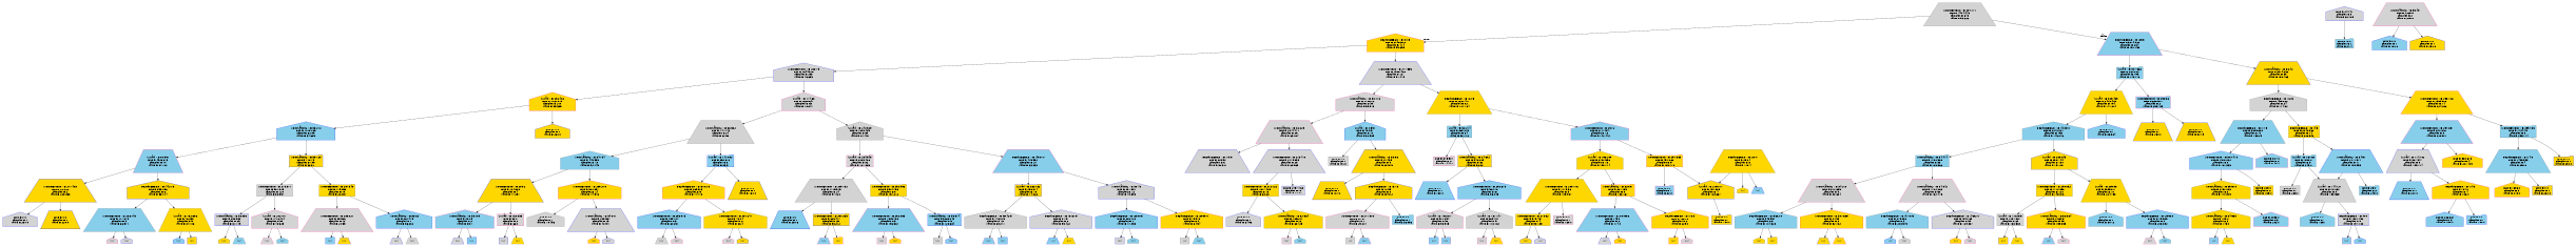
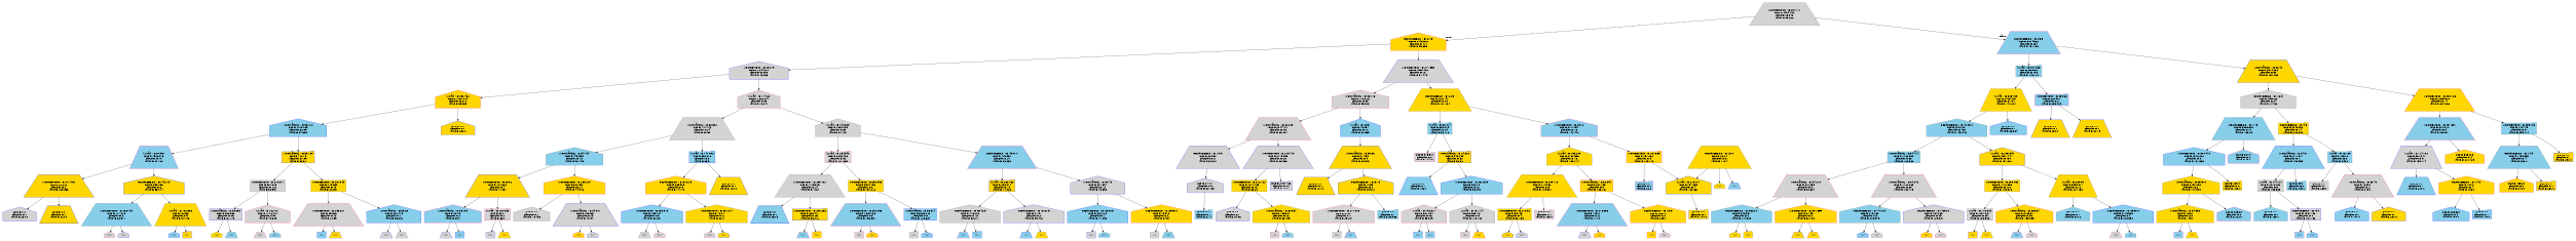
  digraph {
    node [color=blue fillcolor=gold shape=house style=filled]
    n1 [color=gray40 fillcolor=lightgrey label="WOA_TEMP_K <= 294.171\nmse = 4484.446\nsamples = 648\nvalue = 93.222" shape=trapezium]
    n2 [color=deeppink label="Depth_GEBCO <= -81.5\nmse = 2148.972\nsamples = 414\nvalue = 59.655"]
    n3 [color=deeppink fillcolor=skyblue label="Depth_GEBCO <= -25.5\nmse = 3214.522\nsamples = 234\nvalue = 151.153" shape=trapezium]
    n4 [fillcolor=lightgrey label="WOA_TEMP_K <= 288.79\nmse = 1644.978\nsamples = 293\nvalue = 46.653"]
    n5 [fillcolor=lightgrey label="WOA_TEMP_K <= 277.555\nmse = 1958.468\nsamples = 121\nvalue = 91.415" shape=trapezium]
    n6 [color=gray40 fillcolor=skyblue label="SWrad <= 307.363\nmse = 2678.82\nsamples = 196\nvalue = 143.118" shape=folder]
    n7 [label="WOA_Salinity <= 36.42\nmse = 3974.232\nsamples = 38\nvalue = 190.463" shape=trapezium]
    n8 [color=deeppink label="SWrad <= 292.482\nmse = 1161.015\nsamples = 210\nvalue = 35.335"]
    n9 [color=deeppink fillcolor=lightgrey label="SWrad <= 174.63\nmse = 1620.641\nsamples = 83\nvalue = 78.847"]
    n10 [color=deeppink fillcolor=lightgrey label="WOA_Salinity <= 33.176\nmse = 1786.76\nsamples = 39\nvalue = 55.913"]
    n11 [color=gray40 label="Depth_GEBCO <= -22.5\nmse = 1227.471\nsamples = 82\nvalue = 107.164" shape=trapezium]
    n12 [fillcolor=skyblue label="WOA_Salinity <= 33.272\nmse = 1018.069\nsamples = 209\nvalue = 34.685"]
    n13 [label="mse = -0.0\nsamples = 1\nvalue = 260.0"]
    n14 [color=gray40 fillcolor=lightgrey label="WOA_Salinity <= 36.582\nmse = 741.146\nsamples = 24\nvalue = 60.58" shape=trapezium]
    n15 [color=gray40 fillcolor=lightgrey label="SWrad <= 240.529\nmse = 1803.425\nsamples = 59\nvalue = 87.431"]
    n16 [color=deeppink fillcolor=skyblue label="SWrad <= 80.391\nmse = 4926.673\nsamples = 10\nvalue = 87.102" shape=trapezium]
    n17 [label="WOA_Salinity <= 35.128\nmse = 710.79\nsamples = 199\nvalue = 32.31" shape=folder]
    n18 [label="WOA_TEMP_K <= 277.403\nmse = 22.222\nsamples = 2\nvalue = 223.333" shape=trapezium]
    n19 [label="Depth_GEBCO <= -4421.5\nmse = 353.096\nsamples = 8\nvalue = 53.044"]
    n20 [color=gray40 fillcolor=lightgrey label="WOA_TEMP_K <= 275.571\nmse = 981.805\nsamples = 120\nvalue = 38.957" shape=folder]
    n21 [color=gray40 label="WOA_TEMP_K <= 287.548\nmse = 175.858\nsamples = 79\nvalue = 22.897" shape=folder]
    n22 [fillcolor=lightgrey label="mse = 0.0\nsamples = 1\nvalue = 230.0"]
    n23 [label="mse = 0.0\nsamples = 1\nvalue = 220.0" shape=trapezium]
    n24 [color=gray40 fillcolor=skyblue label="WOA_TEMP_K <= 286.743\nmse = 111.673\nsamples = 3\nvalue = 66.571" shape=trapezium]
    n25 [color=gray40 label="SWrad <= 152.696\nmse = 76.238\nsamples = 5\nvalue = 34.106" shape=trapezium]
    n26 [color=deeppink fillcolor=lightgrey label="(...)"]
    n27 [fillcolor=lightgrey label="(...)"]
    n28 [fillcolor=skyblue label="(...)"]
    n29 [label="(...)" shape=folder]
    n30 [fillcolor=lightgrey label="WOA_Salinity <= 33.858\nmse = 238.588\nsamples = 65\nvalue = 31.179" shape=folder]
    n31 [color=deeppink fillcolor=lightgrey label="SWrad <= 202.071\nmse = 1716.404\nsamples = 55\nvalue = 48.325"]
    n32 [color=deeppink fillcolor=lightgrey label="WOA_TEMP_K <= 283.821\nmse = 85.966\nsamples = 72\nvalue = 20.55" shape=trapezium]
    n33 [fillcolor=skyblue label="WOA_Salinity <= 35.68\nmse = 261.415\nsamples = 7\nvalue = 56.282"]
    n34 [color=gray40 label="(...)"]
    n35 [color=gray40 fillcolor=skyblue label="(...)" shape=trapezium]
    n36 [color=deeppink fillcolor=lightgrey label="(...)" shape=trapezium]
    n37 [color=gray40 fillcolor=skyblue label="(...)"]
    n38 [fillcolor=skyblue label="(...)" shape=folder]
    n39 [label="(...)" shape=trapezium]
    n40 [fillcolor=lightgrey label="(...)" shape=trapezium]
    n41 [color=gray40 fillcolor=lightgrey label="(...)" shape=trapezium]
    n42 [color=gray40 fillcolor=skyblue label="WOA_Salinity <= 34.754\nmse = 449.533\nsamples = 18\nvalue = 52.745"]
    n43 [fillcolor=skyblue label="SWrad <= 141.892\nmse = 892.612\nsamples = 6\nvalue = 83.3" shape=folder]
    n44 [color=deeppink fillcolor=lightgrey label="SWrad <= 234.543\nmse = 2063.426\nsamples = 32\nvalue = 107.865" shape=folder]
    n45 [color=deeppink fillcolor=skyblue label="Depth_GEBCO <= -4987.0\nmse = 415.532\nsamples = 27\nvalue = 63.233" shape=trapezium]
    n46 [label="WOA_TEMP_K <= 289.2\nmse = 124.808\nsamples = 4\nvalue = 77.257" shape=trapezium]
    n47 [color=deeppink label="WOA_TEMP_K <= 289.278\nmse = 300.857\nsamples = 14\nvalue = 44.946"]
    n48 [color=deeppink label="Depth_GEBCO <= -3102.5\nmse = 265.513\nsamples = 5\nvalue = 74.778"]
    n49 [label="mse = -0.0\nsamples = 1\nvalue = 160.0" shape=trapezium]
    n50 [color=deeppink fillcolor=skyblue label="WOA_Salinity <= 33.189\nmse = 28.09\nsamples = 2\nvalue = 85.7"]
    n51 [color=deeppink fillcolor=lightgrey label="SWrad <= 160.833\nmse = 32.0\nsamples = 2\nvalue = 66.0" shape=folder]
    n52 [color=gray40 fillcolor=lightgrey label="mse = 0.0\nsamples = 1\nvalue = 19.456"]
    n53 [fillcolor=lightgrey label="WOA_Salinity <= 34.801\nmse = 229.567\nsamples = 13\nvalue = 48.971" shape=trapezium]
    n54 [fillcolor=lightgrey label="(...)" shape=trapezium]
    n55 [fillcolor=skyblue label="(...)" shape=folder]
    n56 [fillcolor=lightgrey label="(...)" shape=folder]
    n57 [color=gray40 label="(...)" shape=trapezium]
    n58 [color=deeppink label="(...)"]
    n59 [fillcolor=lightgrey label="(...)"]
    n60 [fillcolor=skyblue label="WOA_TEMP_K <= 293.973\nmse = 159.724\nsamples = 3\nvalue = 60.251"]
    n61 [color=gray40 label="WOA_TEMP_K <= 291.247\nmse = 46.24\nsamples = 2\nvalue = 86.4"]
    n62 [color=gray40 fillcolor=lightgrey label="(...)" shape=trapezium]
    n63 [color=deeppink fillcolor=lightgrey label="(...)"]
    n64 [color=deeppink fillcolor=lightgrey label="(...)"]
    n65 [label="(...)"]
    n66 [color=gray40 fillcolor=lightgrey label="WOA_TEMP_K <= 289.152\nmse = 1115.915\nsamples = 24\nvalue = 97.028" shape=trapezium]
    n67 [color=gray40 label="WOA_TEMP_K <= 292.996\nmse = 3504.756\nsamples = 8\nvalue = 151.212" shape=folder]
    n68 [label="SWrad <= 262.762\nmse = 236.074\nsamples = 15\nvalue = 74.026" shape=folder]
    n69 [fillcolor=lightgrey label="WOA_Salinity <= 38.48\nmse = 281.891\nsamples = 12\nvalue = 48.393"]
    n70 [fillcolor=skyblue label="mse = 0.0\nsamples = 1\nvalue = 230.6" shape=trapezium]
    n71 [label="WOA_TEMP_K <= 290.233\nmse = 623.477\nsamples = 23\nvalue = 93.212" shape=folder]
    n72 [color=deeppink fillcolor=skyblue label="WOA_TEMP_K <= 292.853\nmse = 1329.736\nsamples = 3\nvalue = 196.367" shape=trapezium]
    n73 [fillcolor=skyblue label="WOA_Salinity <= 35.574\nmse = 3063.042\nsamples = 5\nvalue = 128.634" shape=folder]
    n74 [color=deeppink fillcolor=skyblue label="(...)" shape=trapezium]
    n75 [color=deeppink label="(...)" shape=folder]
    n76 [color=deeppink fillcolor=lightgrey label="(...)" shape=folder]
    n77 [color=deeppink label="(...)"]
    n78 [color=gray40 fillcolor=lightgrey label="(...)" shape=folder]
    n79 [fillcolor=skyblue label="(...)"]
    n80 [color=gray40 fillcolor=lightgrey label="Depth_GEBCO <= -5042.5\nmse = 146.075\nsamples = 13\nvalue = 69.271"]
    n81 [fillcolor=lightgrey label="Depth_GEBCO <= -5161.5\nmse = 81.51\nsamples = 2\nvalue = 95.422"]
    n82 [fillcolor=skyblue label="Depth_GEBCO <= -2300.5\nmse = 203.102\nsamples = 7\nvalue = 41.053"]
    n83 [color=deeppink label="Depth_GEBCO <= -2999.0\nmse = 75.978\nsamples = 5\nvalue = 64.54"]
    n84 [color=deeppink fillcolor=skyblue label="(...)" shape=trapezium]
    n85 [fillcolor=skyblue label="(...)" shape=folder]
    n86 [fillcolor=skyblue label="(...)" shape=trapezium]
    n87 [color=gray40 label="(...)" shape=trapezium]
    n88 [fillcolor=lightgrey label="(...)" shape=folder]
    n89 [color=gray40 fillcolor=skyblue label="(...)"]
    n90 [color=gray40 fillcolor=lightgrey label="(...)" shape=folder]
    n91 [color=gray40 fillcolor=skyblue label="(...)" shape=trapezium]
    n92 [color=deeppink fillcolor=lightgrey label="WOA_Salinity <= 32.229\nmse = 2044.471\nsamples = 29\nvalue = 63.084" shape=trapezium]
    n93 [fillcolor=skyblue label="SWrad <= 0.591\nmse = 48.851\nsamples = 10\nvalue = 30.535"]
    n94 [color=gray40 fillcolor=skyblue label="SWrad <= 32.274\nmse = 603.015\nsamples = 64\nvalue = 98.178" shape=folder]
    n95 [color=deeppink fillcolor=skyblue label="WOA_TEMP_K <= 291.2\nmse = 2117.547\nsamples = 18\nvalue = 142.442"]
    n96 [fillcolor=lightgrey label="Depth_GEBCO <= -19.5\nmse = 22.352\nsamples = 6\nvalue = 30.301" shape=trapezium]
    n97 [fillcolor=lightgrey label="WOA_TEMP_K <= 273.418\nmse = 2179.893\nsamples = 23\nvalue = 68.969" shape=trapezium]
-   n98 [color=gray40 fillcolor=lightgrey label="mse = 0.0\nsamples = 1\nvalue = 49.21" shape=folder]
    n99 [label="WOA_Salinity <= 33.36\nmse = 21.439\nsamples = 9\nvalue = 28.979" shape=trapezium]
    n100 [fillcolor=lightgrey label="mse = 24.441\nsamples = 5\nvalue = 30.785"]
    n101 [color=gray40 label="WOA_TEMP_K <= 272.122\nmse = 1817.489\nsamples = 13\nvalue = 68.28" shape=folder]
    n102 [fillcolor=lightgrey label="mse = 2757.768\nsamples = 10\nvalue = 70.07" shape=folder]
    n103 [color=gray40 fillcolor=skyblue label="mse = -0.0\nsamples = 1\nvalue = 27.4" shape=folder]
    n104 [fillcolor=lightgrey label="mse = 0.0\nsamples = 1\nvalue = 64.96"]
    n105 [color=gray40 label="WOA_Salinity <= 32.564\nmse = 1896.01\nsamples = 12\nvalue = 68.425"]
    n106 [color=deeppink fillcolor=lightgrey label="(...)" shape=folder]
    n107 [color=gray40 fillcolor=skyblue label="(...)"]
    n108 [label="mse = 0.0\nsamples = 1\nvalue = 18.72" shape=trapezium]
    n109 [label="Depth_GEBCO <= -31.5\nmse = 12.95\nsamples = 8\nvalue = 29.912"]
    n110 [color=deeppink fillcolor=lightgrey label="WOA_TEMP_K <= 271.508\nmse = 8.787\nsamples = 7\nvalue = 29.207"]
    n111 [color=gray40 fillcolor=skyblue label="mse = 0.0\nsamples = 1\nvalue = 36.956" shape=folder]
    n112 [color=gray40 fillcolor=lightgrey label="(...)" shape=folder]
    n113 [color=deeppink fillcolor=skyblue label="(...)" shape=trapezium]
    n114 [color=deeppink fillcolor=lightgrey label="mse = 315.507\nsamples = 2\nvalue = 144.81" shape=folder]
    n115 [label="WOA_Salinity <= 24.602\nmse = 546.209\nsamples = 62\nvalue = 96.82" shape=folder]
    n116 [color=gray40 label="SWrad <= 156.209\nmse = 2130.596\nsamples = 13\nvalue = 158.774"]
    n117 [color=deeppink label="WOA_TEMP_K <= 291.365\nmse = 491.062\nsamples = 5\nvalue = 109.778" shape=folder]
    n118 [fillcolor=skyblue label="mse = 0.0\nsamples = 1\nvalue = 138.0" shape=trapezium]
    n119 [fillcolor=skyblue label="WOA_TEMP_K <= 292.675\nmse = 522.78\nsamples = 61\nvalue = 96.005"]
    n120 [color=deeppink fillcolor=lightgrey label="SWrad <= 196.377\nmse = 501.054\nsamples = 56\nvalue = 93.905"]
    n121 [color=gray40 fillcolor=lightgrey label="SWrad <= 137.147\nmse = 369.421\nsamples = 5\nvalue = 113.182"]
    n122 [fillcolor=skyblue label="(...)" shape=folder]
    n123 [color=deeppink fillcolor=skyblue label="(...)" shape=folder]
    n124 [color=deeppink fillcolor=lightgrey label="(...)" shape=folder]
    n125 [color=deeppink label="(...)" shape=trapezium]
    n126 [color=gray40 label="WOA_TEMP_K <= 289.776\nmse = 1179.36\nsamples = 5\nvalue = 109.987" shape=trapezium]
    n127 [color=deeppink label="WOA_Salinity <= 32.891\nmse = 821.139\nsamples = 8\nvalue = 183.167" shape=folder]
    n128 [color=deeppink fillcolor=skyblue label="mse = 0.0\nsamples = 1\nvalue = 82.0" shape=folder]
    n129 [label="SWrad <= 215.077\nmse = 157.889\nsamples = 4\nvalue = 123.667"]
    n130 [color=gray40 label="WOA_TEMP_K <= 278.32\nmse = 579.431\nsamples = 4\nvalue = 98.185" shape=folder]
    n131 [color=deeppink fillcolor=lightgrey label="mse = -0.0\nsamples = 1\nvalue = 169.0" shape=folder]
    n132 [color=deeppink fillcolor=skyblue label="WOA_TEMP_K <= 278.596\nmse = 145.0\nsamples = 6\nvalue = 174.0" shape=trapezium]
    n133 [color=deeppink label="Depth_GEBCO <= -15.5\nmse = 1681.0\nsamples = 2\nvalue = 229.0"]
    n134 [label="(...)"]
    n135 [fillcolor=lightgrey label="(...)"]
    n136 [fillcolor=lightgrey label="(...)" shape=trapezium]
    n137 [color=deeppink label="(...)"]
    n138 [color=deeppink label="(...)" shape=folder]
    n139 [color=deeppink fillcolor=lightgrey label="(...)"]
    n140 [label="mse = 0.0\nsamples = 1\nvalue = 150.0" shape=folder]
    n141 [color=gray40 label="Depth_GEBCO <= -20.0\nmse = 23.04\nsamples = 3\nvalue = 118.4" shape=trapezium]
    n142 [color=gray40 label="(...)"]
    n143 [fillcolor=skyblue label="(...)" shape=trapezium]
    n144 [color=gray40 label="SWrad <= 305.489\nmse = 2413.475\nsamples = 194\nvalue = 141.204" shape=trapezium]
    n145 [color=deeppink fillcolor=skyblue label="WOA_TEMP_K <= 298.86\nmse = 628.577\nsamples = 2\nvalue = 293.425" shape=folder]
    n146 [color=gray40 fillcolor=lightgrey label="Depth_GEBCO <= -16.5\nmse = 4398.22\nsamples = 24\nvalue = 174.32"]
    n147 [color=deeppink label="WOA_TEMP_K <= 298.726\nmse = 1395.918\nsamples = 14\nvalue = 224.286" shape=trapezium]
    n148 [color=gray40 fillcolor=skyblue label="Depth_GEBCO <= -4005.0\nmse = 2242.201\nsamples = 193\nvalue = 143.246"]
    n149 [fillcolor=skyblue label="mse = -0.0\nsamples = 1\nvalue = 36.364"]
    n150 [label="mse = 0.0\nsamples = 1\nvalue = 250.0" shape=trapezium]
    n151 [label="mse = 0.0\nsamples = 1\nvalue = 307.9" shape=trapezium]
    n152 [color=gray40 fillcolor=skyblue label="WOA_Salinity <= 34.474\nmse = 1780.388\nsamples = 63\nvalue = 128.366" shape=folder]
    n153 [label="SWrad <= 285.643\nmse = 2307.447\nsamples = 130\nvalue = 151.281"]
    n154 [color=deeppink fillcolor=lightgrey label="WOA_Salinity <= 34.218\nmse = 812.635\nsamples = 5\nvalue = 88.684" shape=trapezium]
    n155 [color=deeppink fillcolor=lightgrey label="WOA_Salinity <= 34.542\nmse = 1702.063\nsamples = 58\nvalue = 132.415" shape=trapezium]
    n156 [color=gray40 label="WOA_TEMP_K <= 298.052\nmse = 1712.858\nsamples = 120\nvalue = 145.373" shape=folder]
    n157 [color=gray40 label="SWrad <= 289.93\nmse = 3899.811\nsamples = 10\nvalue = 224.153" shape=trapezium]
    n158 [color=gray40 fillcolor=skyblue label="Depth_GEBCO <= -5682.0\nmse = 343.957\nsamples = 3\nvalue = 104.328"]
    n159 [color=deeppink label="WOA_TEMP_K <= 301.655\nmse = 2.793\nsamples = 2\nvalue = 52.182"]
    n160 [color=gray40 fillcolor=skyblue label="Depth_GEBCO <= -4778.5\nmse = 215.032\nsamples = 3\nvalue = 203.575"]
    n161 [fillcolor=lightgrey label="Depth_GEBCO <= -4692.0\nmse = 1540.69\nsamples = 55\nvalue = 129.387"]
    n162 [color=gray40 label="(...)"]
    n163 [color=gray40 label="(...)" shape=folder]
    n164 [label="(...)" shape=trapezium]
    n165 [color=deeppink label="(...)" shape=trapezium]
    n166 [fillcolor=skyblue label="(...)"]
    n167 [color=gray40 fillcolor=lightgrey label="(...)"]
    n168 [color=deeppink label="(...)"]
    n169 [color=deeppink fillcolor=lightgrey label="(...)"]
    n170 [color=gray40 fillcolor=lightgrey label="SWrad <= 116.575\nmse = 1031.887\nsamples = 65\nvalue = 133.588" shape=folder]
    n171 [color=deeppink label="WOA_Salinity <= 36.364\nmse = 2169.31\nsamples = 55\nvalue = 159.855"]
    n172 [color=gray40 fillcolor=skyblue label="mse = -0.0\nsamples = 1\nvalue = 307.2"]
    n173 [fillcolor=skyblue label="Depth_GEBCO <= -2998.0\nmse = 2719.529\nsamples = 9\nvalue = 203.392"]
    n174 [label="(...)" shape=folder]
    n175 [color=gray40 label="(...)" shape=trapezium]
    n176 [color=deeppink fillcolor=skyblue label="(...)" shape=trapezium]
    n177 [color=deeppink fillcolor=lightgrey label="(...)"]
    n178 [color=deeppink fillcolor=lightgrey label="(...)" shape=trapezium]
    n179 [color=gray40 fillcolor=skyblue label="(...)"]
    n180 [color=gray40 fillcolor=skyblue label="Depth_GEBCO <= -17.5\nmse = 3885.688\nsamples = 10\nvalue = 133.25" shape=trapezium]
    n181 [color=gray40 label="Depth_GEBCO <= -4.5\nmse = 2248.302\nsamples = 14\nvalue = 208.546" shape=folder]
    n182 [color=deeppink fillcolor=skyblue label="WOA_TEMP_K <= 297.691\nmse = 640.816\nsamples = 9\nvalue = 208.571" shape=trapezium]
    n183 [color=gray40 fillcolor=skyblue label="WOA_TEMP_K <= 299.783\nmse = 1424.49\nsamples = 5\nvalue = 255.714" shape=folder]
    n184 [fillcolor=skyblue label="WOA_TEMP_K <= 300.478\nmse = 1918.222\nsamples = 8\nvalue = 161.333"]
    n185 [color=deeppink fillcolor=skyblue label="mse = 324.0\nsamples = 2\nvalue = 49.0"]
    n186 [fillcolor=skyblue label="WOA_Salinity <= 34.57\nmse = 2111.377\nsamples = 11\nvalue = 198.953" shape=trapezium]
    n187 [color=gray40 fillcolor=skyblue label="SWrad <= 167.68\nmse = 1090.0\nsamples = 3\nvalue = 245.0" shape=folder]
    n188 [color=gray40 label="WOA_Salinity <= 35.518\nmse = 2190.083\nsamples = 6\nvalue = 170.909"]
    n189 [color=gray40 label="mse = 225.0\nsamples = 2\nvalue = 135.0" shape=folder]
    n190 [color=gray40 label="WOA_Salinity <= 34.533\nmse = 125.0\nsamples = 3\nvalue = 145.0"]
    n191 [color=deeppink fillcolor=skyblue label="mse = 2896.0\nsamples = 3\nvalue = 202.0"]
    n192 [color=deeppink fillcolor=skyblue label="(...)" shape=folder]
    n193 [color=gray40 label="(...)" shape=trapezium]
-   n194 [color=gray40 fillcolor=lightgrey label="SWrad <= 144.721\nmse = 2078.032\nsamples = 9\nvalue = 193.535" shape=trapezium]
+   n194 [color=gray40 fillcolor=lightgrey label="SWrad <= 144.721\nmse = 2078.032\nsamples = 9\nvalue = 193.535" shape=folder]
    n195 [color=gray40 fillcolor=skyblue label="mse = 25.0\nsamples = 2\nvalue = 245.0" shape=folder]
    n196 [color=gray40 fillcolor=lightgrey label="mse = 0.0\nsamples = 1\nvalue = 265.0" shape=folder]
    n197 [color=deeppink fillcolor=lightgrey label="WOA_Salinity <= 35.49\nmse = 1225.0\nsamples = 2\nvalue = 215.0" shape=trapezium]
    n198 [color=gray40 fillcolor=skyblue label="mse = 0.0\nsamples = 1\nvalue = 135.1"]
    n199 [fillcolor=lightgrey label="Depth_GEBCO <= -9.0\nmse = 1981.152\nsamples = 8\nvalue = 197.188" shape=folder]
    n200 [color=deeppink fillcolor=skyblue label="(...)" shape=folder]
    n201 [fillcolor=skyblue label="(...)"]
    n202 [fillcolor=skyblue label="mse = 0.0\nsamples = 1\nvalue = 180.0"]
    n203 [label="mse = 0.0\nsamples = 1\nvalue = 250.0"]
    n204 [fillcolor=lightgrey label="SWrad <= 114.782\nmse = 367.347\nsamples = 5\nvalue = 195.714" shape=trapezium]
    n205 [color=deeppink label="mse = 583.673\nsamples = 4\nvalue = 221.429"]
    n206 [color=gray40 fillcolor=skyblue label="Depth_GEBCO <= -14.5\nmse = 1433.333\nsamples = 4\nvalue = 250.0" shape=trapezium]
    n207 [label="mse = 0.0\nsamples = 1\nvalue = 290.0" shape=folder]
    n208 [fillcolor=skyblue label="mse = 0.0\nsamples = 1\nvalue = 220.0" shape=trapezium]
    n209 [color=deeppink label="Depth_GEBCO <= -14.5\nmse = 184.0\nsamples = 4\nvalue = 186.0"]
    n210 [fillcolor=skyblue label="mse = 266.667\nsamples = 3\nvalue = 190.0"]
    n211 [fillcolor=skyblue label="mse = 0.0\nsamples = 1\nvalue = 180.0" shape=folder]
    n212 [color=deeppink label="mse = 1696.0\nsamples = 3\nvalue = 248.0"]
    n213 [label="mse = 0.0\nsamples = 1\nvalue = 260.0" shape=folder]
    n1 -> n2 [headlabel=True labelangle=45 labeldistance=2.5]
    n1 -> n3 [headlabel=False labelangle=-45 labeldistance=2.5]
    n2 -> n4
    n2 -> n5
    n3 -> n6
    n3 -> n7
    n4 -> n8
    n4 -> n9
    n5 -> n10
    n5 -> n11
    n6 -> n144
    n6 -> n145
    n7 -> n146
    n7 -> n147
    n8 -> n12
    n8 -> n13
    n9 -> n14
    n9 -> n15
    n10 -> n92
    n10 -> n93
    n11 -> n94
    n11 -> n95
    n12 -> n16
    n12 -> n17
    n14 -> n42
    n14 -> n43
    n15 -> n44
    n15 -> n45
    n16 -> n18
    n16 -> n19
    n17 -> n20
    n17 -> n21
    n18 -> n22
    n18 -> n23
    n19 -> n24
    n19 -> n25
    n20 -> n30
    n20 -> n31
    n21 -> n32
    n21 -> n33
    n24 -> n26
    n24 -> n27
    n25 -> n28
    n25 -> n29
    n30 -> n34
    n30 -> n35
    n31 -> n36
    n31 -> n37
    n32 -> n38
    n32 -> n39
    n33 -> n40
    n33 -> n41
    n42 -> n46
    n42 -> n47
    n43 -> n48
    n43 -> n49
    n44 -> n66
    n44 -> n67
    n45 -> n68
    n45 -> n69
    n46 -> n50
    n46 -> n51
    n47 -> n52
    n47 -> n53
    n48 -> n60
    n48 -> n61
    n50 -> n54
    n50 -> n55
    n51 -> n56
    n51 -> n57
    n53 -> n58
    n53 -> n59
    n60 -> n62
    n60 -> n63
    n61 -> n64
    n61 -> n65
    n66 -> n70
    n66 -> n71
    n67 -> n72
    n67 -> n73
    n68 -> n80
    n68 -> n81
    n69 -> n82
    n69 -> n83
    n71 -> n74
    n71 -> n75
    n72 -> n76
    n72 -> n77
    n73 -> n78
    n73 -> n79
    n80 -> n84
    n80 -> n85
    n81 -> n86
    n81 -> n87
    n82 -> n88
    n82 -> n89
    n83 -> n90
    n83 -> n91
    n92 -> n96
    n92 -> n97
-   n93 -> n98
    n93 -> n99
    n94 -> n114
    n94 -> n115
    n95 -> n116
    n95 -> n117
+   n96 -> n100
    n97 -> n101
    n97 -> n102
    n99 -> n108
    n99 -> n109
    n100 -> n103
    n101 -> n104
    n101 -> n105
    n105 -> n106
    n105 -> n107
    n109 -> n110
    n109 -> n111
    n110 -> n112
    n110 -> n113
    n115 -> n118
    n115 -> n119
    n116 -> n126
    n116 -> n127
    n117 -> n128
    n117 -> n129
    n119 -> n120
    n119 -> n121
    n120 -> n122
    n120 -> n123
    n121 -> n124
    n121 -> n125
    n126 -> n130
    n126 -> n131
    n127 -> n132
    n127 -> n133
    n129 -> n140
    n130 -> n134
    n130 -> n135
    n132 -> n136
    n132 -> n137
    n133 -> n138
    n133 -> n139
    n141 -> n129
    n141 -> n142
    n141 -> n143
    n144 -> n148
    n144 -> n149
    n145 -> n150
    n145 -> n151
    n146 -> n180
    n146 -> n181
    n147 -> n182
    n147 -> n183
    n148 -> n152
    n148 -> n153
    n152 -> n154
    n152 -> n155
    n153 -> n156
    n153 -> n157
    n154 -> n158
    n154 -> n159
    n155 -> n160
    n155 -> n161
    n156 -> n170
    n156 -> n171
    n157 -> n172
    n157 -> n173
    n158 -> n162
    n158 -> n163
    n159 -> n164
    n159 -> n165
    n160 -> n166
    n160 -> n167
    n161 -> n168
    n161 -> n169
    n170 -> n174
    n170 -> n175
    n171 -> n176
    n171 -> n177
    n173 -> n178
    n173 -> n179
    n180 -> n184
    n180 -> n185
    n181 -> n186
    n181 -> n187
    n182 -> n204
    n182 -> n205
    n183 -> n206
    n183 -> n207
    n184 -> n188
    n184 -> n189
    n186 -> n194
    n186 -> n195
    n187 -> n196
-   n187 -> n194
+   n187 -> n197
    n188 -> n190
    n188 -> n191
    n190 -> n192
    n190 -> n193
    n194 -> n198
    n194 -> n199
    n197 -> n202
    n197 -> n203
    n199 -> n200
    n199 -> n201
    n204 -> n208
    n204 -> n209
    n206 -> n212
    n206 -> n213
    n209 -> n210
    n209 -> n211
  }
